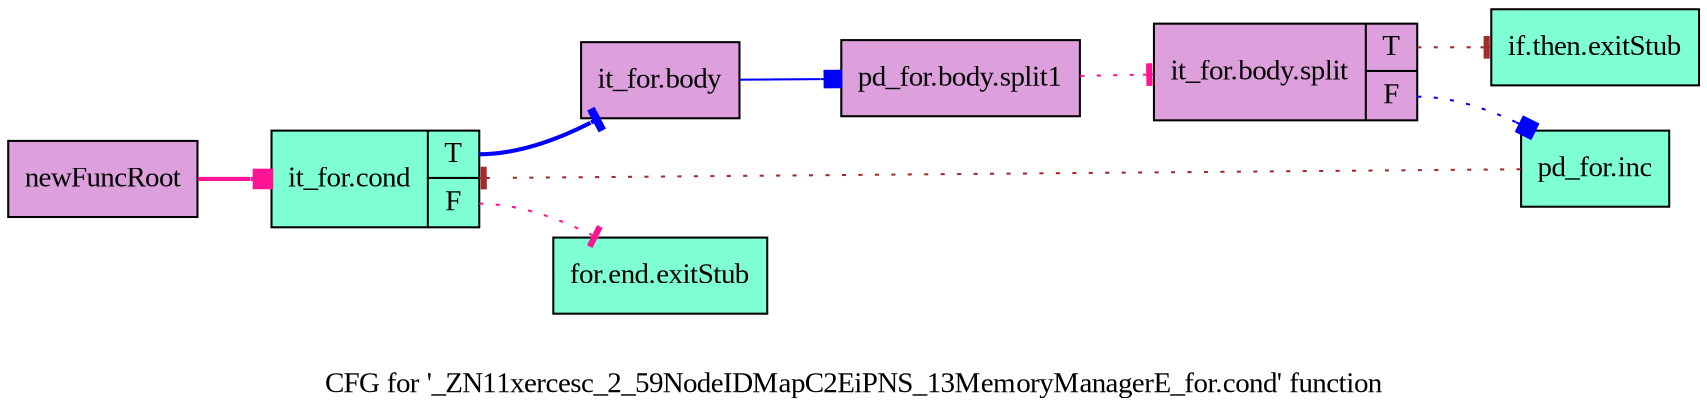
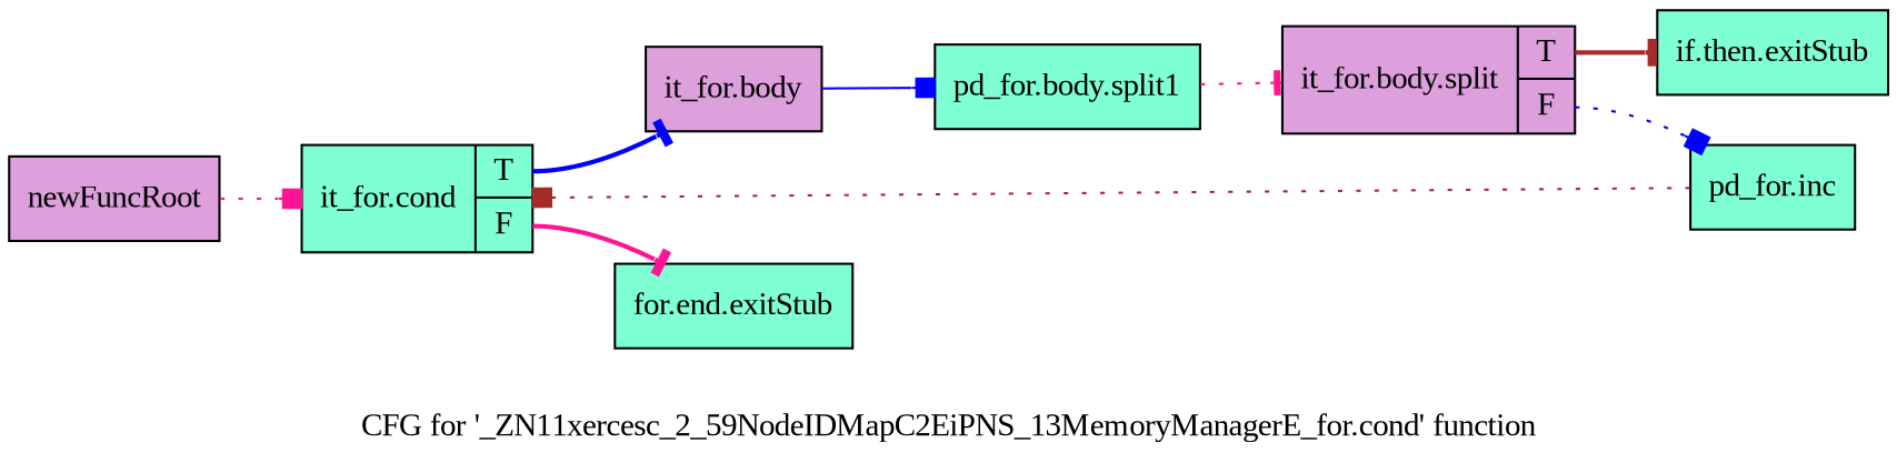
  digraph {
    fontname="Liberation Serif"
    label="CFG for '_ZN11xercesc_2_59NodeIDMapC2EiPNS_13MemoryManagerE_for.cond' function"
    rankdir=LR
    node [fillcolor=aquamarine fontname="Liberation Serif" shape=record style=filled]
    edge [arrowhead=box color=deeppink fontname="Liberation Serif" style=dotted]
    n1 [fillcolor=plum label="{newFuncRoot}"]
    n2 [label="{it_for.cond|{<s0>T|<s1>F}}"]
    n3 [label="{for.end.exitStub}"]
    n4 [fillcolor=plum label="{it_for.body}"]
-   n5 [fillcolor=plum label="{pd_for.body.split1}"]
+   n5 [label="{pd_for.body.split1}"]
    n6 [label="{if.then.exitStub}"]
    n7 [fillcolor=plum label="{it_for.body.split|{<s0>T|<s1>F}}"]
    n8 [label="{pd_for.inc}"]
-   n1 -> n2 [style=bold]
-   n2 -> n3 [arrowhead=tee tailport=s1]
+   n1 -> n2
+   n2 -> n3 [arrowhead=tee style=bold tailport=s1]
    n2 -> n4 [arrowhead=tee color=blue style=bold tailport=s0]
    n4 -> n5 [color=blue style=solid]
    n5 -> n7 [arrowhead=tee]
-   n7 -> n6 [arrowhead=tee color=brown tailport=s0]
+   n7 -> n6 [arrowhead=tee color=brown style=bold tailport=s0]
    n7 -> n8 [color=blue tailport=s1]
-   n8 -> n2 [arrowhead=tee color=brown]
+   n8 -> n2 [color=brown]
  }
